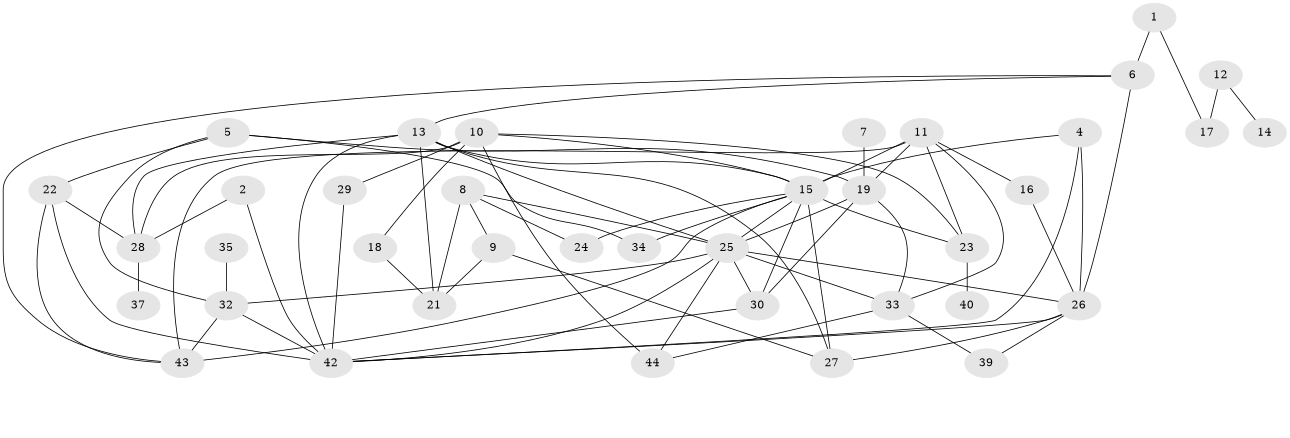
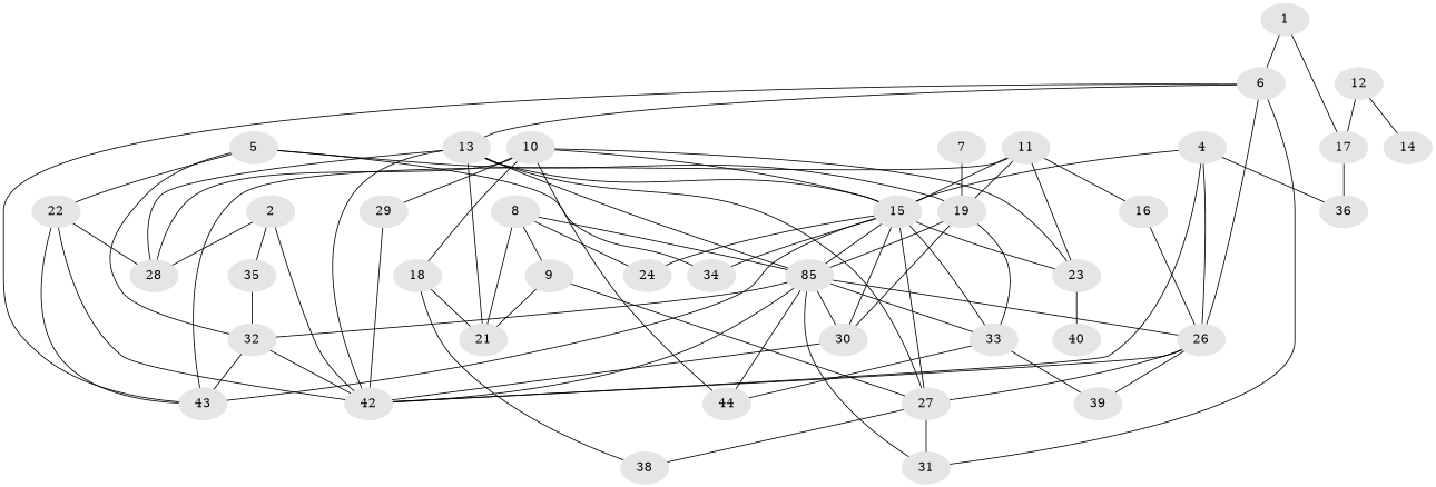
  graph {
    node [color=gray90 style=filled]
    edge [weight=1.0]
    1
    6
    17
    26
    13
+   31
    43
+   36
    2
    28
    35
    42
-   37
    32
    4
    15
    34
    24
-   25
+   25 [label=85]
    27
    23
    30
    33
    39
    5
    19
    22
    21
    7
    8
    9
    44
+   38
    10
    18
    29
    40
    11
    16
    12
    14
    1 -- 6
    1 -- 17
    6 -- 26 [weight=2.0]
    6 -- 13
+   6 -- 31
    6 -- 43
+   17 -- 36
    26 -- 42
    26 -- 27 [weight=2.0]
    26 -- 39
    13 -- 28
    13 -- 42
    13 -- 15
    13 -- 25
    13 -- 27
    13 -- 21
    2 -- 28
+   2 -- 35
    2 -- 42 [weight=2.0]
-   28 -- 37
    35 -- 32
    32 -- 43
    32 -- 42
    4 -- 26
+   4 -- 36
    4 -- 42
    4 -- 15
    15 -- 43
    15 -- 34
    15 -- 24
    15 -- 25
    15 -- 27 [weight=3.0]
    15 -- 23
    15 -- 30
-   11 -- 33
+   15 -- 33
    25 -- 26
+   25 -- 31
    25 -- 42
    25 -- 32
    25 -- 30 [weight=2.0]
    25 -- 33 [weight=2.0]
    25 -- 44
+   27 -- 31
+   27 -- 38
    23 -- 40
    30 -- 42 [weight=2.0]
    33 -- 39
    33 -- 44
    5 -- 32
    5 -- 34
    5 -- 19
    5 -- 22
    19 -- 25 [weight=3.0]
    19 -- 30
    19 -- 33
    22 -- 43
    22 -- 28
    22 -- 42
    7 -- 19 [weight=2.0]
    8 -- 24
    8 -- 25 [weight=2.0]
    8 -- 21
    8 -- 9
    9 -- 27
    9 -- 21
    10 -- 28 [weight=2.0]
    10 -- 15
    10 -- 23
    10 -- 44
    10 -- 18
    10 -- 29 [weight=2.0]
    18 -- 21
+   18 -- 38
    29 -- 42
    11 -- 43
    11 -- 15 [weight=2.0]
    11 -- 23
    11 -- 19
    11 -- 16
    16 -- 26
    12 -- 17 [weight=2.0]
    12 -- 14
  }
